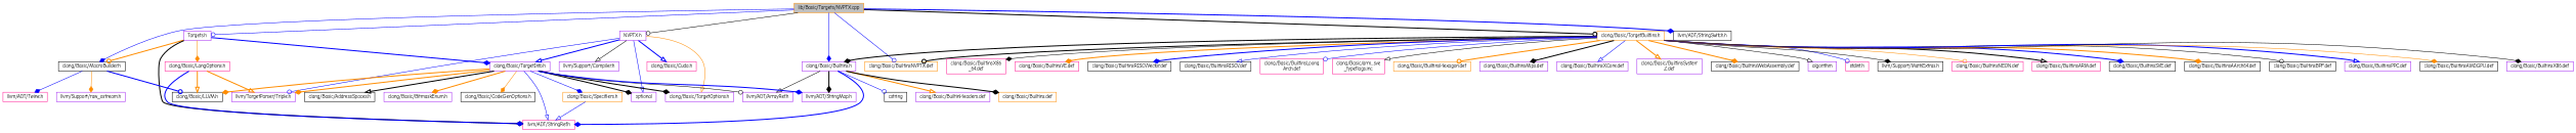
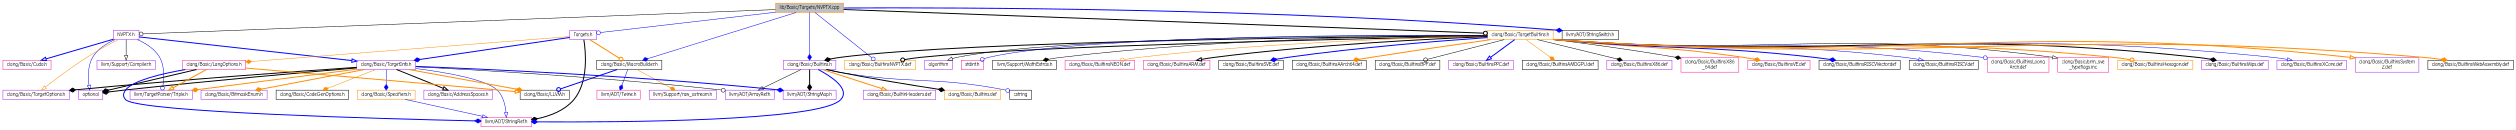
  digraph {
    fontname="Comic Neue"
    node [color=purple fontname="Comic Neue" fontsize=10 shape=record]
    edge [arrowhead=diamond color=blue fontname="Comic Neue" fontsize=10 labelfontname=Helvetica labelfontsize=10 style=bold]
    n1 [color=darkorange fillcolor=grey75 fontcolor=black height=0.2 label="lib/Basic/Targets/NVPTX.cpp" style=filled width=0.4]
    n2 [height=0.2 label="NVPTX.h" width=0.4]
    n3 [height=0.2 label="Targets.h" width=0.4]
    n4 [color=black height=0.2 label="clang/Basic/MacroBuilder.h" width=0.4]
    n5 [height=0.2 label="clang/Basic/Builtins.h" width=0.4]
    n6 [color=darkorange height=0.2 label="clang/Basic/TargetBuiltins.h" width=0.4]
    n7 [color=darkorange height=0.2 label="clang/Basic/BuiltinsNVPTX.def" width=0.4]
    n8 [color=black height=0.2 label="llvm/ADT/StringSwitch.h" width=0.4]
    n9 [color=deeppink height=0.2 label="clang/Basic/Cuda.h" width=0.4]
    n10 [height=0.2 label="clang/Basic/TargetInfo.h" width=0.4]
    n11 [height=0.2 label="llvm/TargetParser/Triple.h" width=0.4]
    n12 [height=0.2 label=optional width=0.4]
    n13 [height=0.2 label="clang/Basic/TargetOptions.h" width=0.4]
    n14 [height=0.2 label="llvm/Support/Compiler.h" width=0.4]
    n15 [color=deeppink height=0.2 label="clang/Basic/LangOptions.h" width=0.4]
    n16 [color=deeppink height=0.2 label="llvm/ADT/StringRef.h" width=0.4]
    n17 [color=black height=0.2 label="clang/Basic/LLVM.h" width=0.4]
    n18 [color=deeppink height=0.2 label="llvm/ADT/Twine.h" width=0.4]
    n19 [height=0.2 label="llvm/Support/raw_ostream.h" width=0.4]
    n20 [height=0.2 label="llvm/ADT/ArrayRef.h" width=0.4]
    n21 [height=0.2 label="llvm/ADT/StringMap.h" width=0.4]
    n22 [color=black height=0.2 label=cstring width=0.4]
    n23 [height=0.2 label="clang/Basic/BuiltinHeaders.def" width=0.4]
    n24 [color=darkorange height=0.2 label="clang/Basic/Builtins.def" width=0.4]
    n25 [height=0.2 label=algorithm width=0.4]
    n26 [color=deeppink height=0.2 label="stdint.h" width=0.4]
    n27 [color=black height=0.2 label="llvm/Support/MathExtras.h" width=0.4]
    n28 [color=deeppink height=0.2 label="clang/Basic/BuiltinsNEON.def" width=0.4]
    n29 [color=deeppink height=0.2 label="clang/Basic/BuiltinsARM.def" width=0.4]
    n30 [color=black height=0.2 label="clang/Basic/BuiltinsSVE.def" width=0.4]
    n31 [color=black height=0.2 label="clang/Basic/BuiltinsAArch64.def" width=0.4]
    n32 [color=black height=0.2 label="clang/Basic/BuiltinsBPF.def" width=0.4]
    n33 [height=0.2 label="clang/Basic/BuiltinsPPC.def" width=0.4]
    n34 [color=black height=0.2 label="clang/Basic/BuiltinsAMDGPU.def" width=0.4]
    n35 [height=0.2 label="clang/Basic/BuiltinsX86.def" width=0.4]
    n36 [color=deeppink height=0.2 label="clang/Basic/BuiltinsX86\l_64.def" width=0.4]
    n37 [color=deeppink height=0.2 label="clang/Basic/BuiltinsVE.def" width=0.4]
    n38 [color=black height=0.2 label="clang/Basic/BuiltinsRISCVVector.def" width=0.4]
    n39 [color=black height=0.2 label="clang/Basic/BuiltinsRISCV.def" width=0.4]
    n40 [color=deeppink height=0.2 label="clang/Basic/BuiltinsLoong\lArch.def" width=0.4]
    n41 [color=deeppink height=0.2 label="clang/Basic/arm_sve\l_typeflags.inc" width=0.4]
    n42 [color=darkorange height=0.2 label="clang/Basic/BuiltinsHexagon.def" width=0.4]
    n43 [height=0.2 label="clang/Basic/BuiltinsMips.def" width=0.4]
    n44 [height=0.2 label="clang/Basic/BuiltinsXCore.def" width=0.4]
    n45 [height=0.2 label="clang/Basic/BuiltinsSystem\lZ.def" width=0.4]
    n46 [color=black height=0.2 label="clang/Basic/BuiltinsWebAssembly.def" width=0.4]
-   n47 [color=black height=0.2 label="clang/Basic/AddressSpaces.h" width=0.4]
+   n47 [height=0.2 label="clang/Basic/AddressSpaces.h" width=0.4]
    n48 [height=0.2 label="clang/Basic/BitmaskEnum.h" width=0.4]
    n49 [color=black height=0.2 label="clang/Basic/CodeGenOptions.h" width=0.4]
    n50 [color=darkorange height=0.2 label="clang/Basic/Specifiers.h" width=0.4]
    n1 -> n2 [arrowhead=odot color=black style=solid]
    n1 -> n3 [arrowhead=odot style=solid]
    n1 -> n4 [style=solid]
    n1 -> n5 [style=solid]
    n1 -> n6 [arrowhead=odot color=black]
    n1 -> n7 [arrowhead=odot style=solid]
    n1 -> n8
    n2 -> n9 [arrowhead=onormal]
    n2 -> n10 [arrowhead=onormal]
    n2 -> n11 [arrowhead=odot style=solid]
    n2 -> n12 [arrowhead=onormal style=solid]
    n2 -> n13 [arrowhead=onormal color=darkorange style=solid]
    n2 -> n14 [arrowhead=onormal color=black style=solid]
    n3 -> n4 [arrowhead=odot color=darkorange]
    n3 -> n10
    n3 -> n15 [color=darkorange style=solid]
    n3 -> n16 [color=black]
    n4 -> n17 [arrowhead=odot]
    n4 -> n18 [style=solid]
    n4 -> n19 [color=darkorange style=solid]
    n5 -> n16
    n5 -> n20 [arrowhead=onormal color=black style=solid]
    n5 -> n21 [color=black]
    n5 -> n22 [arrowhead=odot style=solid]
    n5 -> n23 [arrowhead=onormal color=darkorange]
    n5 -> n24 [color=black]
    n6 -> n5 [color=black]
    n6 -> n7 [arrowhead=odot color=black]
    n6 -> n25 [arrowhead=onormal color=black style=solid]
    n6 -> n26 [arrowhead=odot style=solid]
    n6 -> n27 [color=black style=solid]
    n6 -> n28 [arrowhead=odot color=darkorange style=solid]
    n6 -> n29 [arrowhead=onormal color=black]
    n6 -> n30
    n6 -> n31 [color=darkorange]
    n6 -> n32 [arrowhead=odot color=black style=solid]
    n6 -> n33 [arrowhead=onormal]
    n6 -> n34 [color=darkorange style=solid]
    n6 -> n35 [color=black style=solid]
    n6 -> n36 [color=black style=solid]
    n6 -> n37 [color=darkorange]
    n6 -> n38
    n6 -> n39 [arrowhead=onormal style=solid]
    n6 -> n40 [arrowhead=odot style=solid]
    n6 -> n41 [arrowhead=onormal color=black style=solid]
    n6 -> n42 [arrowhead=odot color=darkorange]
    n6 -> n43 [color=black]
    n6 -> n44 [arrowhead=onormal style=solid]
    n6 -> n45 [arrowhead=onormal color=darkorange]
    n6 -> n46 [color=darkorange]
    n10 -> n11 [color=darkorange]
    n10 -> n12 [color=black]
    n10 -> n13 [color=black]
    n10 -> n16 [arrowhead=onormal style=solid]
    n10 -> n17 [color=darkorange]
    n10 -> n20 [arrowhead=odot color=black style=solid]
    n10 -> n21
    n10 -> n47 [arrowhead=onormal color=black]
    n10 -> n48 [color=darkorange]
    n10 -> n49 [color=darkorange style=solid]
    n10 -> n50 [style=solid]
    n15 -> n11 [arrowhead=onormal color=darkorange]
+   n15 -> n12 [color=black]
    n15 -> n16
    n15 -> n17 [arrowhead=onormal color=darkorange]
    n50 -> n16 [arrowhead=onormal style=solid]
  }
